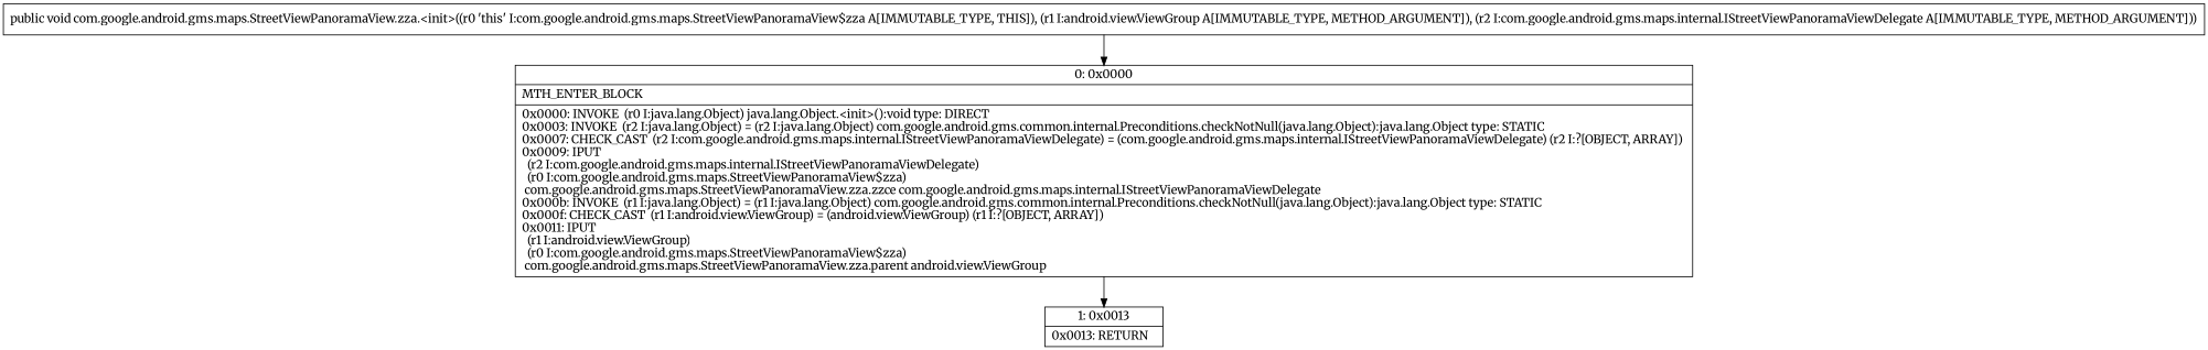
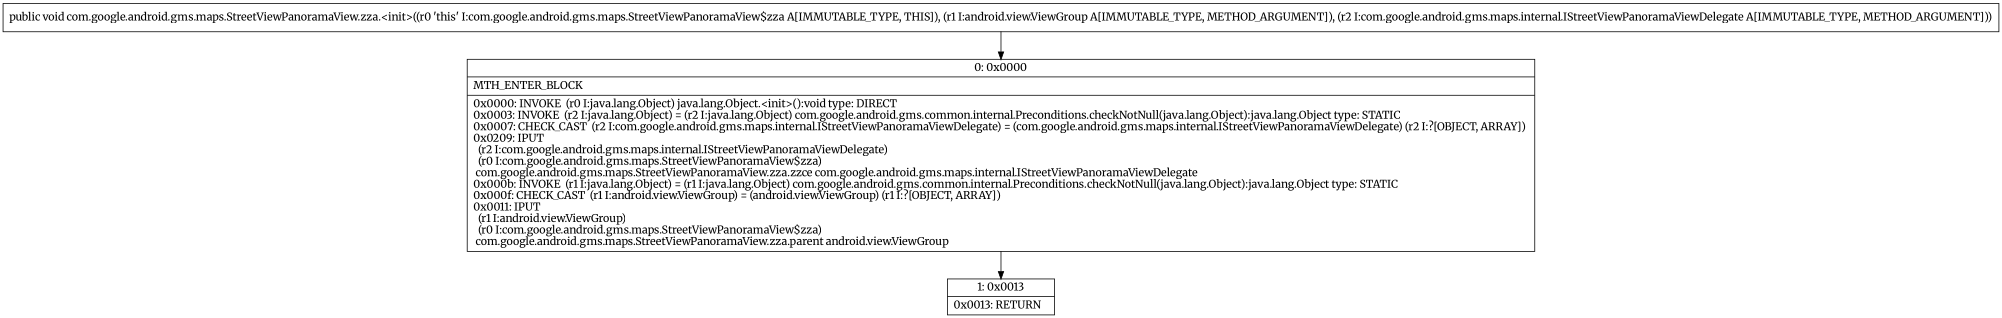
  digraph {
    fontname=Merriweather
    node [shape=record fontname=Merriweather]
    edge [fontname=Merriweather]
-   n1 [label="{0\:\ 0x0000|MTH_ENTER_BLOCK\l|0x0000: INVOKE  (r0 I:java.lang.Object) java.lang.Object.\<init\>():void type: DIRECT \l0x0003: INVOKE  (r2 I:java.lang.Object) = (r2 I:java.lang.Object) com.google.android.gms.common.internal.Preconditions.checkNotNull(java.lang.Object):java.lang.Object type: STATIC \l0x0007: CHECK_CAST  (r2 I:com.google.android.gms.maps.internal.IStreetViewPanoramaViewDelegate) = (com.google.android.gms.maps.internal.IStreetViewPanoramaViewDelegate) (r2 I:?[OBJECT, ARRAY]) \l0x0009: IPUT  \l  (r2 I:com.google.android.gms.maps.internal.IStreetViewPanoramaViewDelegate)\l  (r0 I:com.google.android.gms.maps.StreetViewPanoramaView$zza)\l com.google.android.gms.maps.StreetViewPanoramaView.zza.zzce com.google.android.gms.maps.internal.IStreetViewPanoramaViewDelegate \l0x000b: INVOKE  (r1 I:java.lang.Object) = (r1 I:java.lang.Object) com.google.android.gms.common.internal.Preconditions.checkNotNull(java.lang.Object):java.lang.Object type: STATIC \l0x000f: CHECK_CAST  (r1 I:android.view.ViewGroup) = (android.view.ViewGroup) (r1 I:?[OBJECT, ARRAY]) \l0x0011: IPUT  \l  (r1 I:android.view.ViewGroup)\l  (r0 I:com.google.android.gms.maps.StreetViewPanoramaView$zza)\l com.google.android.gms.maps.StreetViewPanoramaView.zza.parent android.view.ViewGroup \l}"]
+   n1 [label="{0\:\ 0x0000|MTH_ENTER_BLOCK\l|0x0000: INVOKE  (r0 I:java.lang.Object) java.lang.Object.\<init\>():void type: DIRECT \l0x0003: INVOKE  (r2 I:java.lang.Object) = (r2 I:java.lang.Object) com.google.android.gms.common.internal.Preconditions.checkNotNull(java.lang.Object):java.lang.Object type: STATIC \l0x0007: CHECK_CAST  (r2 I:com.google.android.gms.maps.internal.IStreetViewPanoramaViewDelegate) = (com.google.android.gms.maps.internal.IStreetViewPanoramaViewDelegate) (r2 I:?[OBJECT, ARRAY]) \l0x0209: IPUT  \l  (r2 I:com.google.android.gms.maps.internal.IStreetViewPanoramaViewDelegate)\l  (r0 I:com.google.android.gms.maps.StreetViewPanoramaView$zza)\l com.google.android.gms.maps.StreetViewPanoramaView.zza.zzce com.google.android.gms.maps.internal.IStreetViewPanoramaViewDelegate \l0x000b: INVOKE  (r1 I:java.lang.Object) = (r1 I:java.lang.Object) com.google.android.gms.common.internal.Preconditions.checkNotNull(java.lang.Object):java.lang.Object type: STATIC \l0x000f: CHECK_CAST  (r1 I:android.view.ViewGroup) = (android.view.ViewGroup) (r1 I:?[OBJECT, ARRAY]) \l0x0011: IPUT  \l  (r1 I:android.view.ViewGroup)\l  (r0 I:com.google.android.gms.maps.StreetViewPanoramaView$zza)\l com.google.android.gms.maps.StreetViewPanoramaView.zza.parent android.view.ViewGroup \l}"]
    n2 [label="{1\:\ 0x0013|0x0013: RETURN   \l}"]
    n3 [label="{public void com.google.android.gms.maps.StreetViewPanoramaView.zza.\<init\>((r0 'this' I:com.google.android.gms.maps.StreetViewPanoramaView$zza A[IMMUTABLE_TYPE, THIS]), (r1 I:android.view.ViewGroup A[IMMUTABLE_TYPE, METHOD_ARGUMENT]), (r2 I:com.google.android.gms.maps.internal.IStreetViewPanoramaViewDelegate A[IMMUTABLE_TYPE, METHOD_ARGUMENT])) }"]
    n1 -> n2
    n3 -> n1
  }
